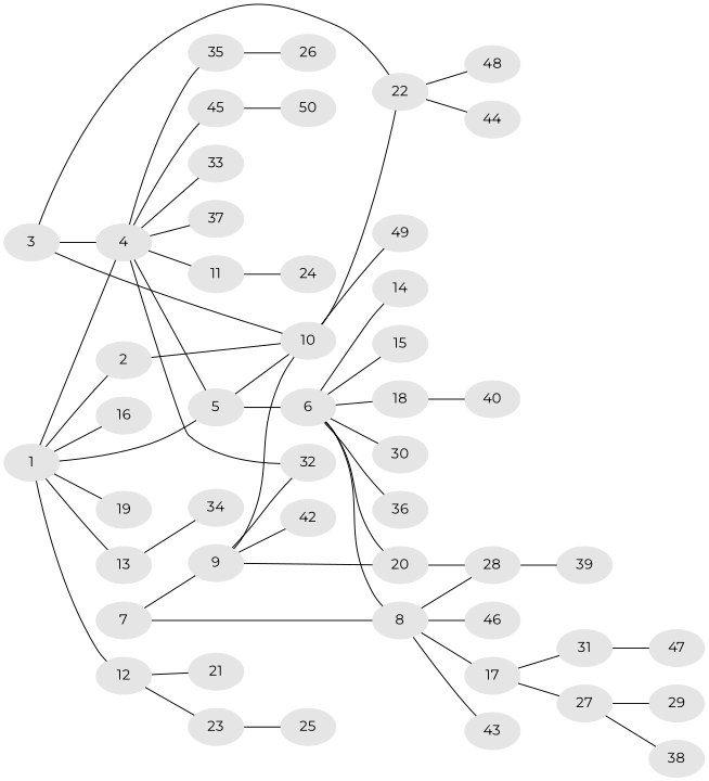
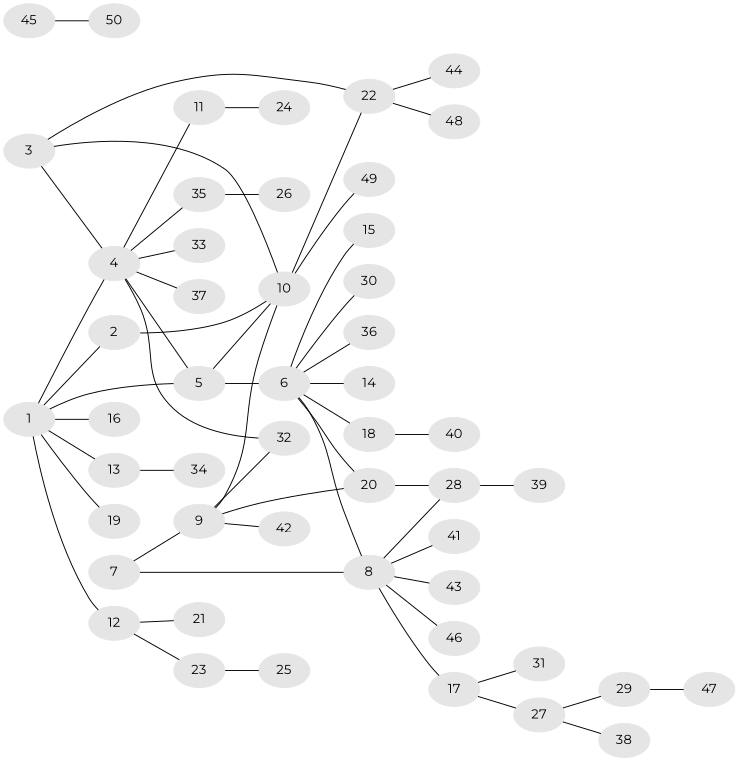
  graph {
    fontname=Montserrat
    rankdir=LR
    node [color=gray90 fontname=Montserrat style=filled]
    edge [fontname=Montserrat]
    1
    2
    4
    5
    12
    13
    16
    19
    10
    11
    32
    33
    35
    37
    45
    6
    7
    8
    9
    23
    21
    34
    22
    49
    3
    17
    28
+   41
    43
    46
    44
    48
    24
    26
    50
    14
    15
    18
    20
    30
    36
    40
    42
    27
    31
    39
    25
    29
    38
    47
    1 -- 2
    1 -- 4
    1 -- 5
    1 -- 12
    1 -- 13
    1 -- 16
    1 -- 19
    2 -- 10
    4 -- 5
    4 -- 11
    4 -- 32
    4 -- 33
    4 -- 35
    4 -- 37
-   4 -- 45
    5 -- 10
    5 -- 6
    12 -- 23
    12 -- 21
    13 -- 34
    10 -- 22
    10 -- 49
    11 -- 24
    35 -- 26
    45 -- 50
    6 -- 8
    6 -- 14
    6 -- 15
    6 -- 18
    6 -- 20
    6 -- 30
    6 -- 36
    7 -- 8
    7 -- 9
    8 -- 17
    8 -- 28
+   8 -- 41
    8 -- 43
    8 -- 46
    9 -- 10
    9 -- 32
    9 -- 20
    9 -- 42
    23 -- 25
    22 -- 44
    22 -- 48
    3 -- 4
    3 -- 10
    3 -- 22
    17 -- 27
    17 -- 31
    28 -- 39
    18 -- 40
    20 -- 28
    27 -- 29
    27 -- 38
-   31 -- 47
+   29 -- 47
  }
